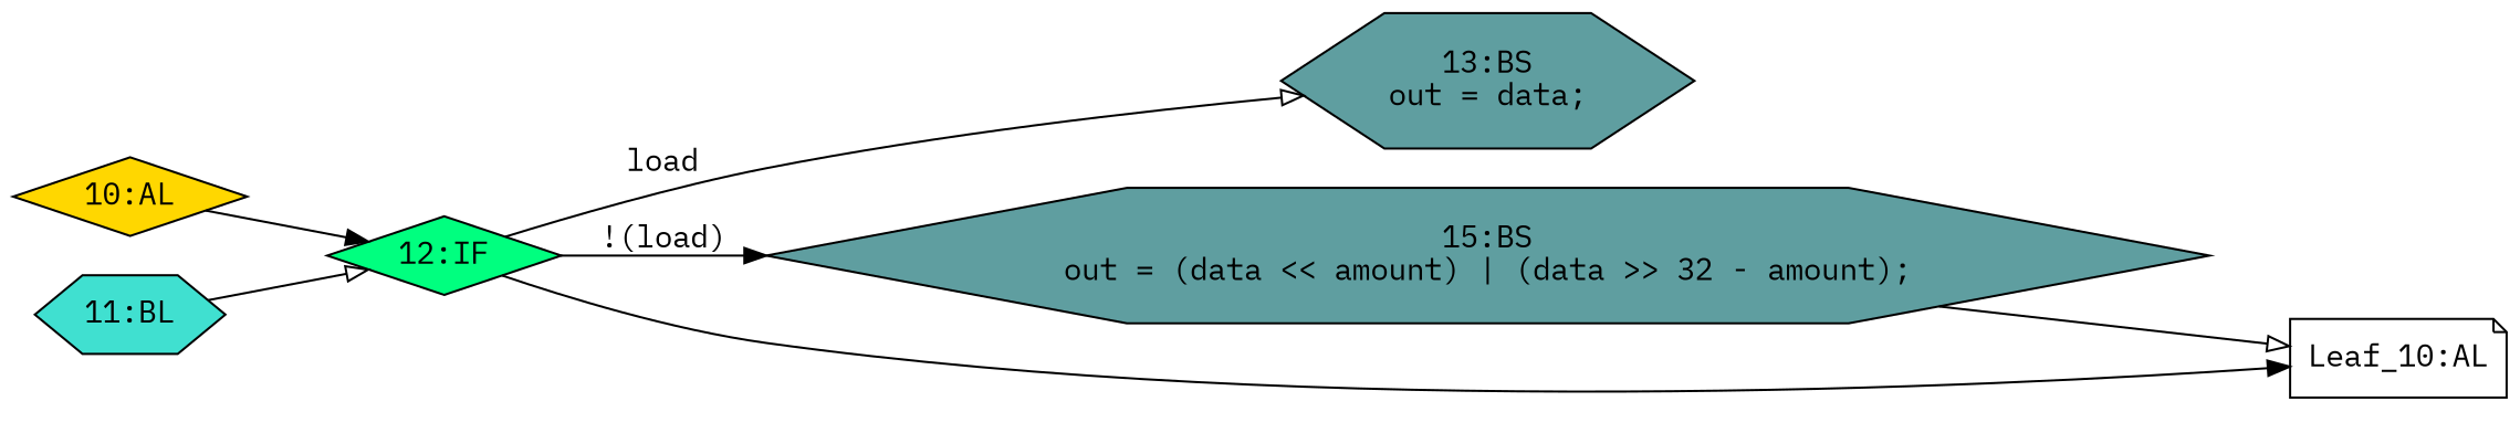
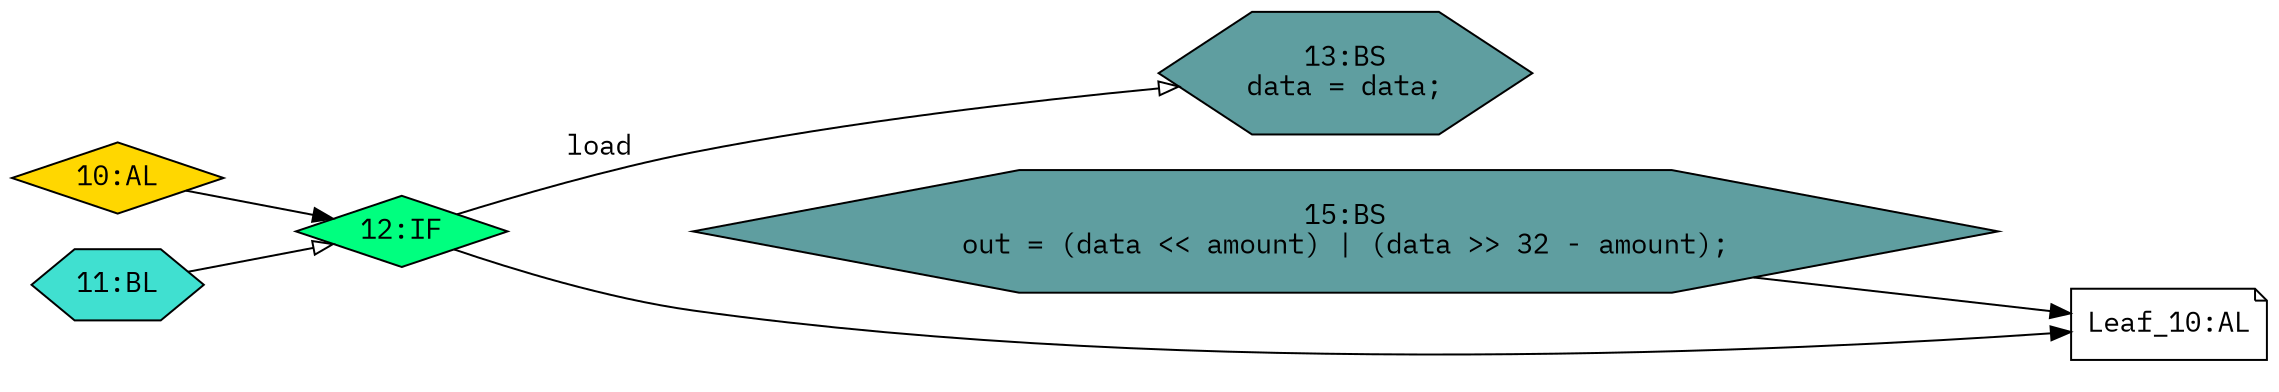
  strict digraph {
    fontname="IBM Plex Mono"
    rankdir=LR
    node [fillcolor=cadetblue fontname="IBM Plex Mono" shape=hexagon statements="[]" style=filled typ=BlockingSubstitution]
    edge [arrowhead=normal cond="[]" fontname="IBM Plex Mono" lineno=None]
    n1 [ast="<pyverilog.vparser.ast.Always object at 0x7f8e98acc7d0>" clk_sens=True fillcolor=gold label="10:AL" sens="['clk']" shape=diamond typ=Always use_var="['load', 'amount', 'data']"]
    n2 [ast="<pyverilog.vparser.ast.IfStatement object at 0x7f8e98acc9d0>" fillcolor=springgreen label="12:IF" shape=diamond typ=IfStatement]
    n3 [ast="<pyverilog.vparser.ast.Block object at 0x7f8e98acc990>" fillcolor=turquoise label="11:BL" typ=Block]
-   n4 [ast="<pyverilog.vparser.ast.BlockingSubstitution object at 0x7f8e98acce10>" label="13:BS\nout = data;" statements="[<pyverilog.vparser.ast.BlockingSubstitution object at 0x7f8e98acce10>]"]
+   n4 [ast="<pyverilog.vparser.ast.BlockingSubstitution object at 0x7f8e98acce10>" label="13:BS\ndata = data;" statements="[<pyverilog.vparser.ast.BlockingSubstitution object at 0x7f8e98acce10>]"]
    n5 [ast="<pyverilog.vparser.ast.BlockingSubstitution object at 0x7f8e98acca50>" label="15:BS\nout = (data << amount) | (data >> 32 - amount);" statements="[<pyverilog.vparser.ast.BlockingSubstitution object at 0x7f8e98acca50>]"]
    n6 [def_var="['out']" label="Leaf_10:AL" shape=note fillcolor="" statements="" style="" typ=""]
    n1 -> n2
    n2 -> n4 [arrowhead=onormal cond="['load']" label=load lineno=12]
-   n2 -> n5 [cond="['load']" label="!(load)" lineno=12]
    n2 -> n6
    n3 -> n2 [arrowhead=onormal]
-   n5 -> n6 [arrowhead=onormal]
+   n5 -> n6
  }
